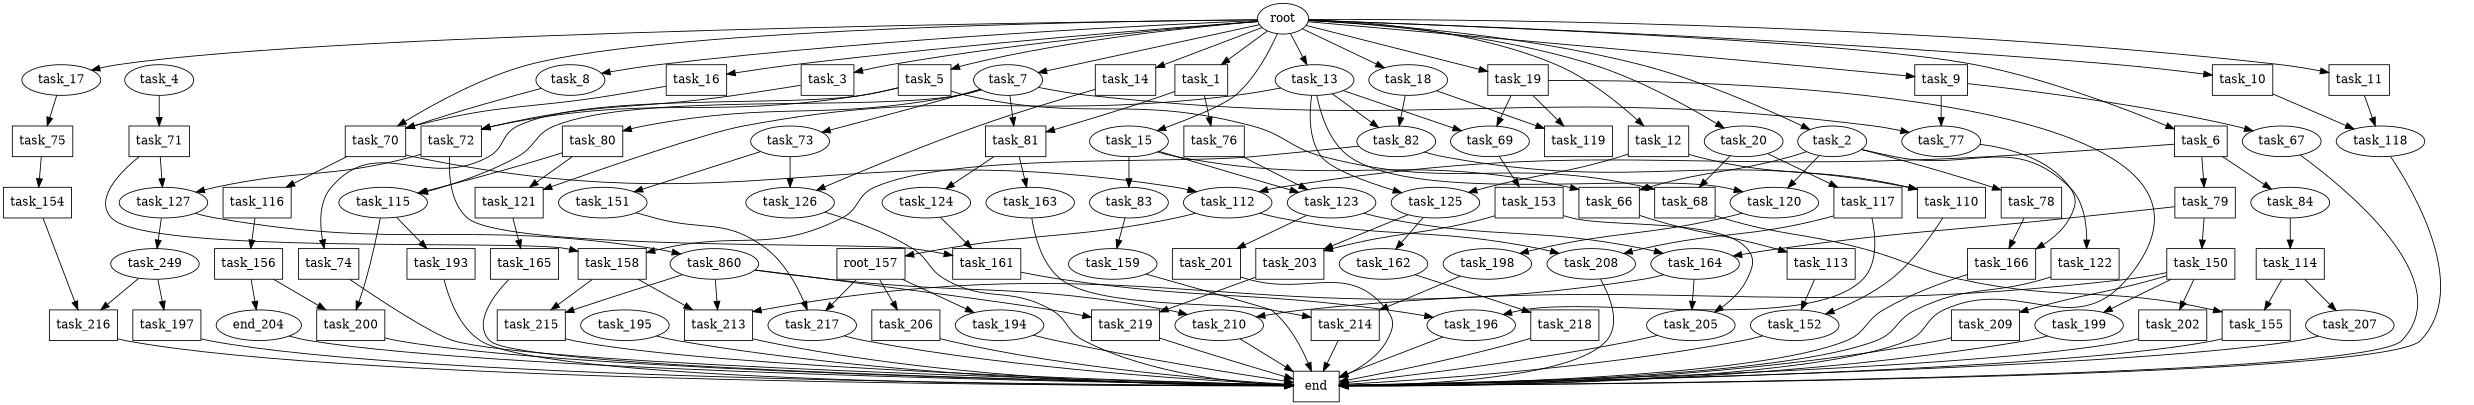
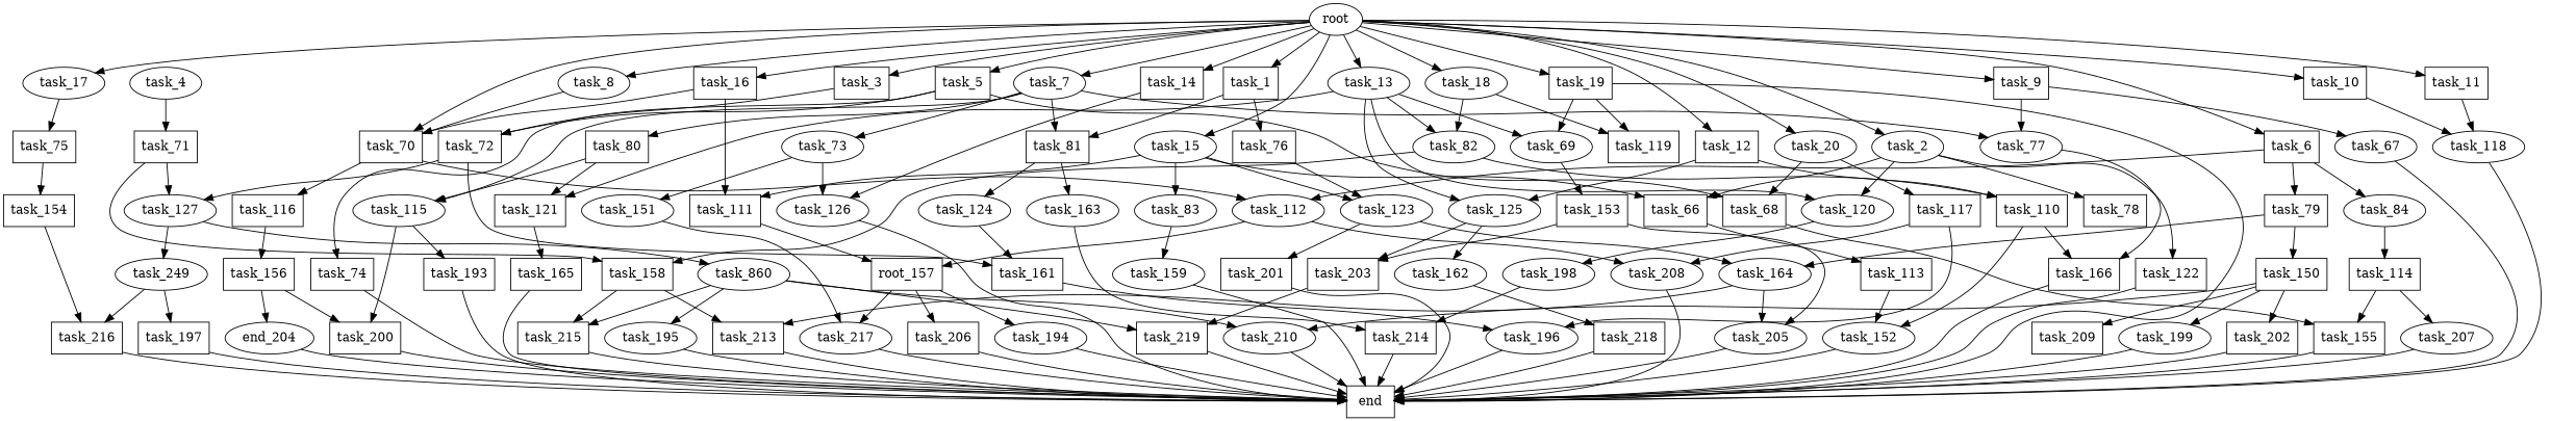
  digraph {
    node [shape=box]
    task_207 [shape=ellipse]
    end
    n3 [label=task_249 shape=ellipse]
    task_216
    task_197
    task_16
+   task_111
    task_70
    n9 [label=root_157]
    task_112 [shape=ellipse]
    task_116
    task_150
    task_202
    task_210 [shape=ellipse]
    task_209
    task_199 [shape=ellipse]
    task_115 [shape=ellipse]
    task_200
    task_193
    task_158
    task_215
    task_213
    task_19
    task_119
    task_69 [shape=ellipse]
    task_153
    task_12
    task_110
    task_125 [shape=ellipse]
    task_152 [shape=ellipse]
    task_162 [shape=ellipse]
    task_203
    task_217 [shape=ellipse]
    task_194 [shape=ellipse]
    task_206
    task_20 [shape=ellipse]
    task_68
    task_117
    task_155
    task_208 [shape=ellipse]
    task_196 [shape=ellipse]
    task_113
    task_218
    task_151 [shape=ellipse]
    task_219
    task_84 [shape=ellipse]
    task_114
    task_6
    task_79
    task_164 [shape=ellipse]
    task_2 [shape=ellipse]
    task_66
    task_122
    task_78
    task_120 [shape=ellipse]
    task_166
    task_198 [shape=ellipse]
    task_156
    n59 [label=end_204 shape=ellipse]
    task_13 [shape=ellipse]
    task_82 [shape=ellipse]
    task_121
    task_165
    task_123 [shape=ellipse]
    task_201
    task_205 [shape=ellipse]
    task_72
    task_161
    task_127 [shape=ellipse]
    n70 [label=task_860 shape=ellipse]
    root [shape=ellipse]
    task_7 [shape=ellipse]
    task_18 [shape=ellipse]
    task_1
    task_11
    task_17 [shape=ellipse]
    task_10
    task_14
    task_15 [shape=ellipse]
    task_3
    task_8 [shape=ellipse]
    task_9
    task_5
    task_77 [shape=ellipse]
    task_73 [shape=ellipse]
    task_81
    task_80
    task_76
    task_118 [shape=ellipse]
    task_4 [shape=ellipse]
    task_71
    task_75
    task_126 [shape=ellipse]
    task_83 [shape=ellipse]
    task_67 [shape=ellipse]
    task_74
    task_163 [shape=ellipse]
    task_124 [shape=ellipse]
    task_214
    task_195 [shape=ellipse]
    task_159 [shape=ellipse]
    task_154
    task_207 -> end
    n3 -> task_216
    n3 -> task_197
    task_216 -> end
    task_197 -> end
+   task_16 -> task_111
    task_16 -> task_70
+   task_111 -> n9
    task_70 -> task_112
    task_70 -> task_116
    n9 -> task_217
    n9 -> task_194
    n9 -> task_206
    task_112 -> n9
    task_112 -> task_208
    task_116 -> task_156
    task_150 -> task_202
    task_150 -> task_210
    task_150 -> task_209
    task_150 -> task_199
    task_202 -> end
    task_210 -> end
-   task_209 -> end
    task_199 -> end
    task_115 -> task_200
    task_115 -> task_193
    task_200 -> end
    task_193 -> end
    task_158 -> task_215
    task_158 -> task_213
    task_215 -> end
    task_213 -> end
    task_19 -> end
    task_19 -> task_119
    task_19 -> task_69
    task_69 -> task_153
    task_153 -> task_203
    task_153 -> task_205
    task_12 -> task_110
    task_12 -> task_125
    task_110 -> task_152
    task_125 -> task_162
    task_125 -> task_203
    task_152 -> end
    task_162 -> task_218
    task_203 -> task_219
    task_217 -> end
    task_194 -> end
    task_206 -> end
    task_20 -> task_68
    task_20 -> task_117
    task_68 -> task_155
    task_117 -> task_208
    task_117 -> task_196
    task_155 -> end
    task_208 -> end
    task_196 -> end
    task_113 -> task_152
    task_218 -> end
    task_151 -> task_217
    task_219 -> end
    task_84 -> task_114
    task_114 -> task_207
    task_114 -> task_155
    task_6 -> task_112
    task_6 -> task_84
    task_6 -> task_79
    task_79 -> task_150
    task_79 -> task_164
    task_164 -> task_213
    task_164 -> task_205
    task_2 -> task_66
    task_2 -> task_122
    task_2 -> task_78
    task_2 -> task_120
    task_66 -> task_113
    task_122 -> end
-   task_78 -> task_166
+   task_110 -> task_166
    task_120 -> task_198
    task_166 -> end
    task_198 -> task_214
    task_156 -> task_200
    task_156 -> n59
    n59 -> end
    task_13 -> task_69
    task_13 -> task_125
    task_13 -> task_120
    task_13 -> task_82
    task_13 -> task_121
    task_82 -> task_158
    task_82 -> task_110
    task_121 -> task_165
    task_165 -> end
    task_123 -> task_164
    task_123 -> task_201
    task_201 -> end
    task_205 -> end
    task_72 -> task_161
    task_72 -> task_127
    task_161 -> task_196
    task_127 -> n3
    task_127 -> n70
    n70 -> task_210
    n70 -> task_215
    n70 -> task_219
-   n70 -> task_213
+   n70 -> task_195
    root -> task_16
    root -> task_70
    root -> task_19
    root -> task_12
    root -> task_20
    root -> task_6
    root -> task_2
    root -> task_13
    root -> task_7
    root -> task_18
    root -> task_1
    root -> task_11
    root -> task_17
    root -> task_10
    root -> task_14
    root -> task_15
    root -> task_3
    root -> task_8
    root -> task_9
    root -> task_5
    task_7 -> task_115
    task_7 -> task_77
    task_7 -> task_73
    task_7 -> task_81
    task_7 -> task_80
    task_18 -> task_119
    task_18 -> task_82
    task_1 -> task_81
    task_1 -> task_76
    task_11 -> task_118
    task_17 -> task_75
    task_10 -> task_118
    task_14 -> task_126
+   task_15 -> task_111
    task_15 -> task_66
    task_15 -> task_123
    task_15 -> task_83
    task_3 -> task_72
    task_8 -> task_70
    task_9 -> task_77
    task_9 -> task_67
    task_5 -> task_68
    task_5 -> task_72
    task_5 -> task_74
    task_77 -> task_166
    task_73 -> task_151
    task_73 -> task_126
    task_81 -> task_163
    task_81 -> task_124
    task_80 -> task_115
    task_80 -> task_121
    task_76 -> task_123
    task_118 -> end
    task_4 -> task_71
    task_71 -> task_158
    task_71 -> task_127
    task_75 -> task_154
    task_126 -> end
    task_83 -> task_159
    task_67 -> end
    task_74 -> end
    task_163 -> task_214
    task_124 -> task_161
    task_214 -> end
    task_195 -> end
    task_159 -> end
    task_154 -> task_216
  }
